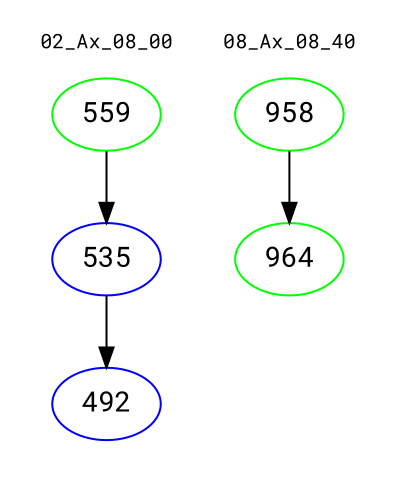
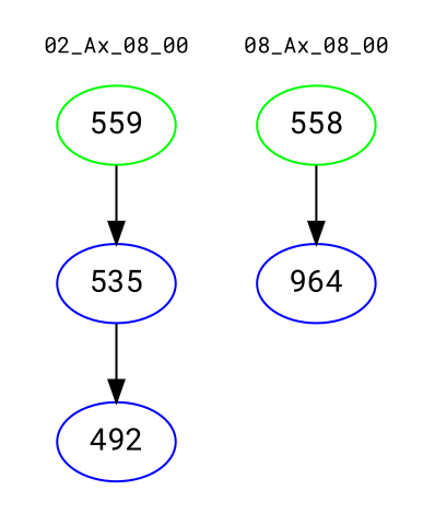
  digraph {
    fontname="Roboto Mono"
    node [color=blue fontname="Roboto Mono"]
    edge [color=black fontname="Roboto Mono"]
    n1 [color=green label=559]
    n2 [label=535]
    n3 [label=492]
-   n4 [color=green label=958]
-   n5 [color=green label=964]
+   n4 [color=green label=558]
+   n5 [label=964]
    subgraph cluster_1 {
      color=white
      fontsize=10
      label="02_Ax_08_00"
      n1
      n2
      n3
    }
    subgraph cluster_2 {
      color=white
      fontsize=10
-     label="08_Ax_08_40"
+     label="08_Ax_08_00"
      n4
      n5
    }
    n1 -> n2
    n2 -> n3
    n4 -> n5
  }
